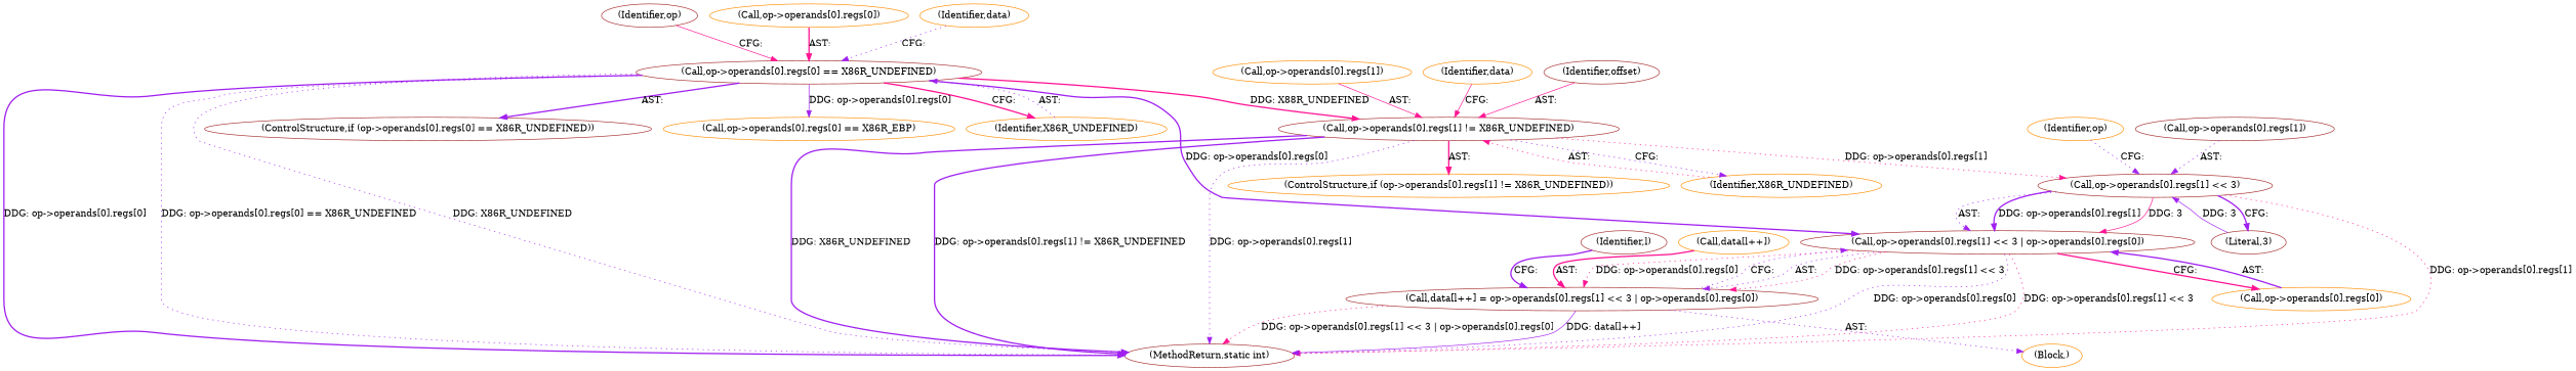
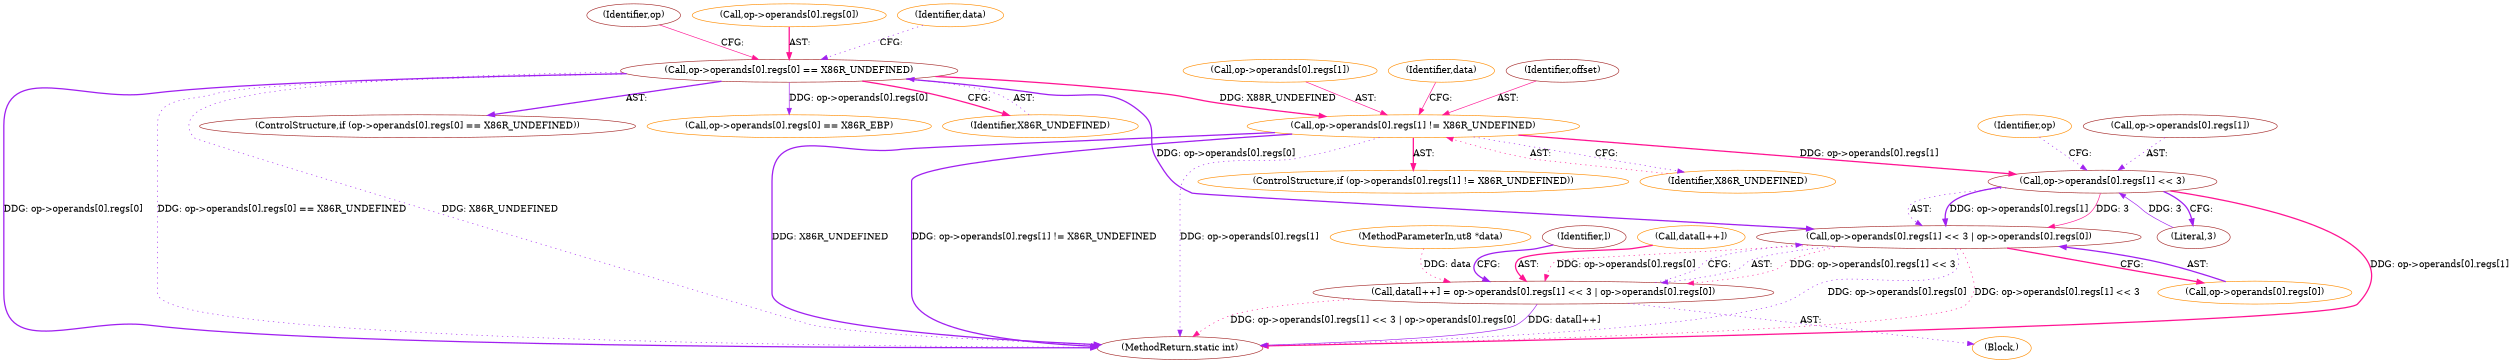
  digraph {
    node [color=darkorange]
    edge [color=purple style=dotted]
    n1 [color=brown label="(Call,op->operands[0].regs[1] << 3)"]
    n2 [color=brown label="(Call,op->operands[0].regs[1] << 3 | op->operands[0].regs[0])"]
    n3 [color=brown label="(Literal,3)"]
    n4 [color=brown label="(MethodReturn,static int)"]
    n5 [color=brown label="(Call,data[l++] = op->operands[0].regs[1] << 3 | op->operands[0].regs[0])"]
    n6 [label="(Call,op->operands[0].regs[0])"]
-   n7 [color=brown label="(Call,op->operands[0].regs[1] != X86R_UNDEFINED)"]
+   n7 [label="(Call,op->operands[0].regs[1] != X86R_UNDEFINED)"]
    n8 [label="(Identifier,X86R_UNDEFINED)"]
    n9 [label="(ControlStructure,if (op->operands[0].regs[1] != X86R_UNDEFINED))"]
    n10 [color=brown label="(Call,op->operands[0].regs[0] == X86R_UNDEFINED)"]
    n11 [color=brown label="(ControlStructure,if (op->operands[0].regs[0] == X86R_UNDEFINED))"]
    n12 [label="(Call,op->operands[0].regs[0] == X86R_EBP)"]
    n13 [label="(Identifier,X86R_UNDEFINED)"]
    n14 [label="(Block,)"]
    n15 [color=brown label="(Identifier,op)"]
    n16 [label="(Call,data[l++])"]
+   n17 [label="(MethodParameterIn,ut8 *data)"]
    n18 [color=brown label="(Identifier,offset)"]
    n19 [label="(Identifier,op)"]
    n20 [label="(Call,op->operands[0].regs[0])"]
    n21 [color=brown label="(Identifier,l)"]
    n22 [label="(Call,op->operands[0].regs[1])"]
    n23 [label="(Identifier,data)"]
    n24 [label="(Identifier,data)"]
    n25 [color=brown label="(Call,op->operands[0].regs[1])"]
    n1 -> n2 [label="AST: "]
    n1 -> n2 [label="DDG: op->operands[0].regs[1]" style=bold]
    n1 -> n2 [color=deeppink label="DDG: 3" style=solid]
    n1 -> n3 [label="CFG: " style=bold]
-   n1 -> n4 [color=deeppink label="DDG: op->operands[0].regs[1]"]
+   n1 -> n4 [color=deeppink label="DDG: op->operands[0].regs[1]" style=bold]
    n2 -> n4 [label="DDG: op->operands[0].regs[0]"]
    n2 -> n4 [color=deeppink label="DDG: op->operands[0].regs[1] << 3"]
    n2 -> n5 [label="AST: "]
    n2 -> n5 [color=deeppink label="DDG: op->operands[0].regs[1] << 3"]
    n2 -> n5 [color=deeppink label="DDG: op->operands[0].regs[0]"]
    n2 -> n6 [color=deeppink label="CFG: " style=bold]
    n3 -> n1 [label="DDG: 3" style=solid]
    n5 -> n2 [label="CFG: "]
    n5 -> n4 [color=deeppink label="DDG: op->operands[0].regs[1] << 3 | op->operands[0].regs[0]"]
    n5 -> n4 [label="DDG: data[l++]" style=solid]
    n5 -> n14 [label="AST: "]
    n6 -> n2 [label="AST: " style=bold]
-   n7 -> n1 [color=deeppink label="DDG: op->operands[0].regs[1]"]
+   n7 -> n1 [color=deeppink label="DDG: op->operands[0].regs[1]" style=bold]
    n7 -> n4 [label="DDG: X86R_UNDEFINED" style=bold]
    n7 -> n4 [label="DDG: op->operands[0].regs[1] != X86R_UNDEFINED" style=bold]
    n7 -> n4 [label="DDG: op->operands[0].regs[1]"]
    n7 -> n8 [label="CFG: "]
    n7 -> n9 [color=deeppink label="AST: " style=bold]
    n8 -> n7 [color=deeppink label="AST: "]
    n10 -> n2 [label="DDG: op->operands[0].regs[0]" style=bold]
    n10 -> n4 [label="DDG: X86R_UNDEFINED"]
    n10 -> n4 [label="DDG: op->operands[0].regs[0]" style=bold]
    n10 -> n4 [label="DDG: op->operands[0].regs[0] == X86R_UNDEFINED"]
    n10 -> n7 [color=deeppink label="DDG: X88R_UNDEFINED" style=bold]
    n10 -> n11 [label="AST: " style=bold]
    n10 -> n12 [label="DDG: op->operands[0].regs[0]" style=solid]
    n10 -> n13 [color=deeppink label="CFG: " style=bold]
    n13 -> n10 [label="AST: "]
    n15 -> n10 [color=deeppink label="CFG: " style=solid]
    n16 -> n5 [color=deeppink label="AST: " style=bold]
+   n17 -> n5 [color=deeppink label="DDG: data"]
    n18 -> n7 [color=deeppink label="AST: " style=solid]
    n19 -> n1 [label="CFG: "]
    n20 -> n10 [color=deeppink label="AST: " style=bold]
    n21 -> n5 [label="CFG: " style=bold]
    n22 -> n7 [color=deeppink label="AST: " style=solid]
    n23 -> n10 [label="CFG: "]
    n24 -> n7 [color=deeppink label="CFG: " style=solid]
    n25 -> n1 [label="AST: "]
  }
